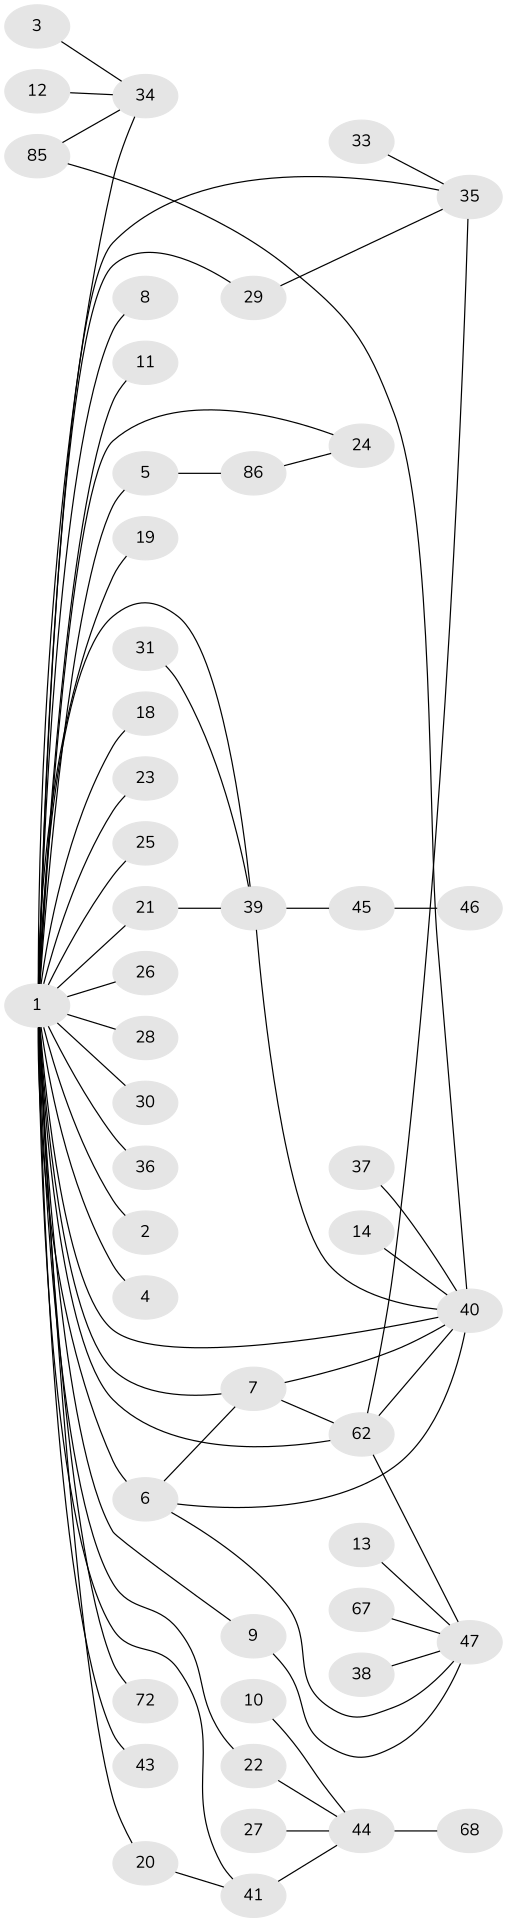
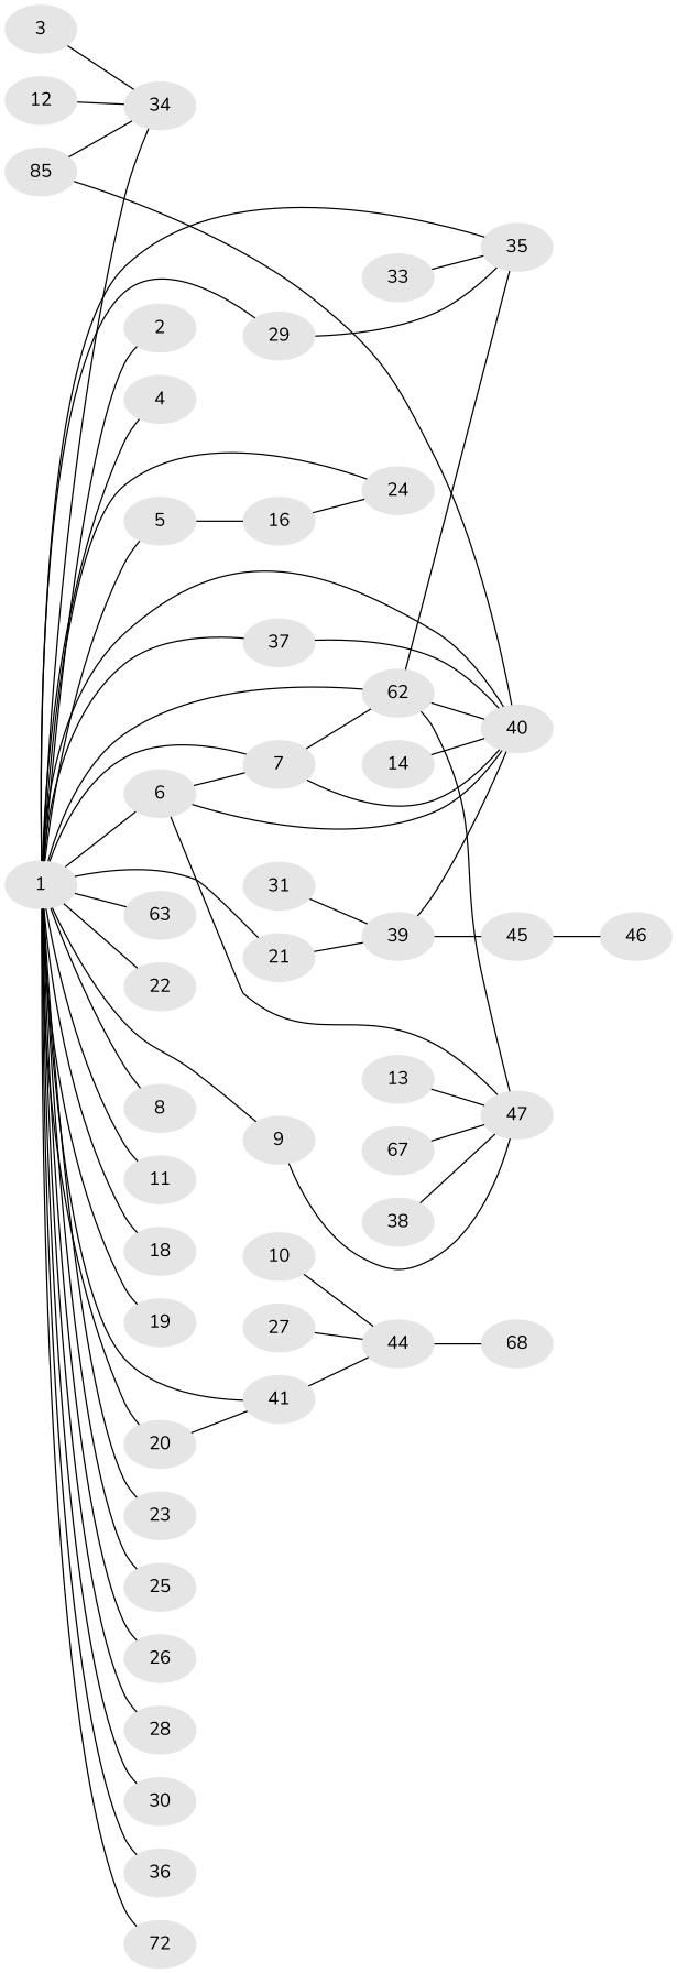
  graph {
    fontname=Nunito
    rankdir=LR
    node [color=gray90 fontname=Nunito style=filled]
    edge [fontname=Nunito weight=1.0]
    1
    2
    4
    5
    6
    7
    8
    9
    11
    18
    19
    20
    21
    23
    24
    25
    26
    28
    29
    30
    n21 [label=62]
    34
    35
    36
    37
    40
    41
    n28 [label=72]
-   43
+   43 [label=63]
    22
-   16 [label=86]
+   16
    47
    10
    44
    39
    3
    n37 [label=68]
    12
    13
    14
    n41 [label=85]
    n42 [label=67]
    45
    27
    31
    33
    38
    46
    1 -- 2
    1 -- 4
    1 -- 5
    1 -- 6
    1 -- 7
    1 -- 8
    1 -- 9
    1 -- 11
    1 -- 18
    1 -- 19
    1 -- 20
    1 -- 21
    1 -- 23
    1 -- 24
    1 -- 25
    1 -- 26
    1 -- 28
    1 -- 29
    1 -- 30 [weight=3.0]
    1 -- n21
    1 -- 34 [weight=4.0]
    1 -- 35 [weight=4.0]
    1 -- 36 [weight=2.0]
-   1 -- 39
+   1 -- 37
    1 -- 40 [weight=2.0]
    1 -- 41 [weight=2.0]
    1 -- n28
    1 -- 43
    1 -- 22
    5 -- 16
    6 -- 7 [weight=2.0]
    6 -- 40
    6 -- 47
    7 -- n21
    7 -- 40
    9 -- 47
    20 -- 41
    21 -- 39
    29 -- 35
    n21 -- 35 [weight=2.0]
    n21 -- 40
    n21 -- 47
    37 -- 40
    41 -- 44
-   22 -- 44
    16 -- 24
    10 -- 44
    44 -- n37
    39 -- 40 [weight=2.0]
    39 -- 45
    3 -- 34
    12 -- 34
    13 -- 47
    14 -- 40
    n41 -- 34
    n41 -- 40
    n42 -- 47
    45 -- 46
    27 -- 44
    31 -- 39
    33 -- 35
    38 -- 47
  }
